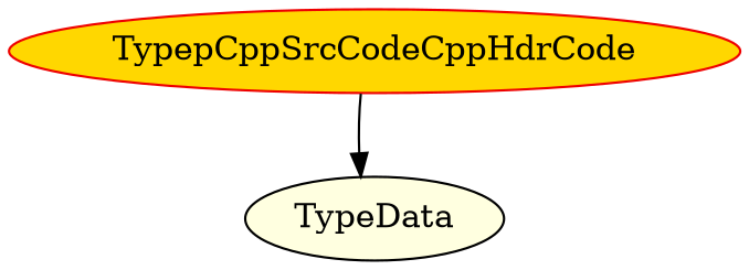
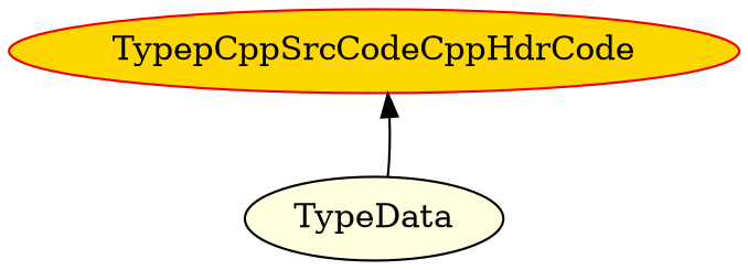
  digraph {
    node [style=filled]
    n1 [color=red2 label=TypepCppSrcCodeCppHdrCode shape=oval fillcolor=gold]
    TypeData [fillcolor=lightyellow]
-   n1 -> TypeData
+   TypeData -> n1
  }
